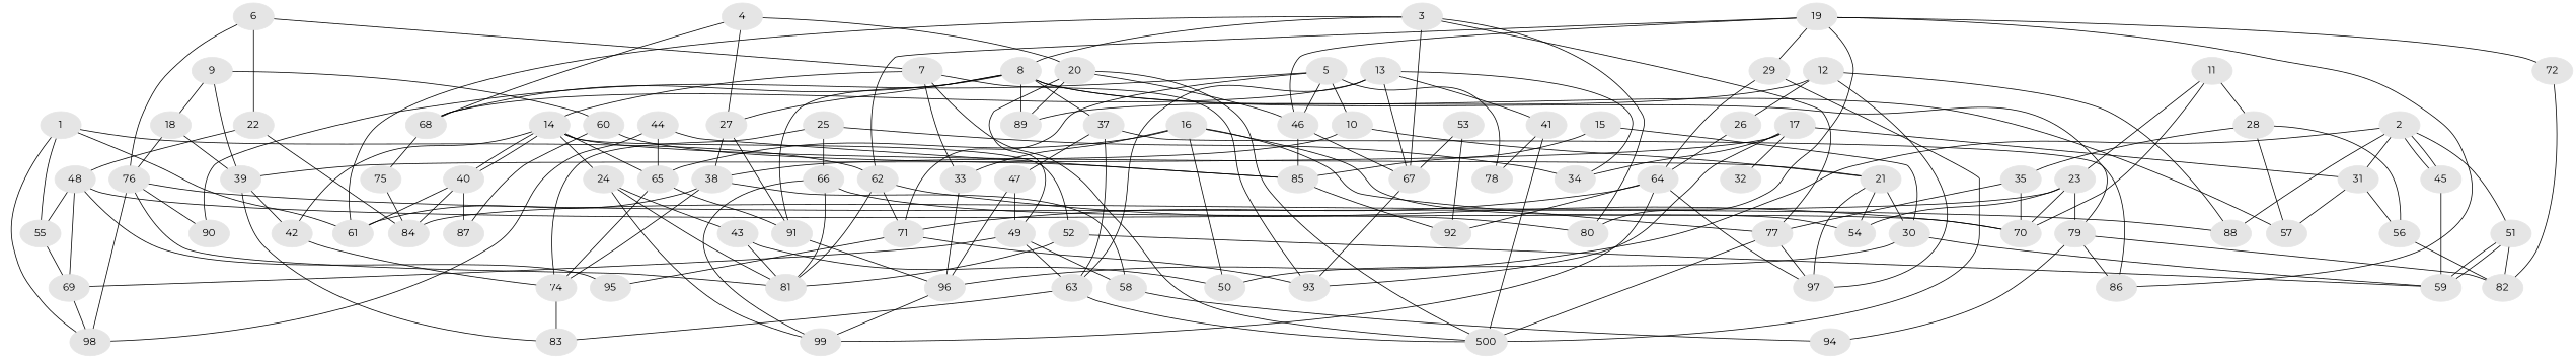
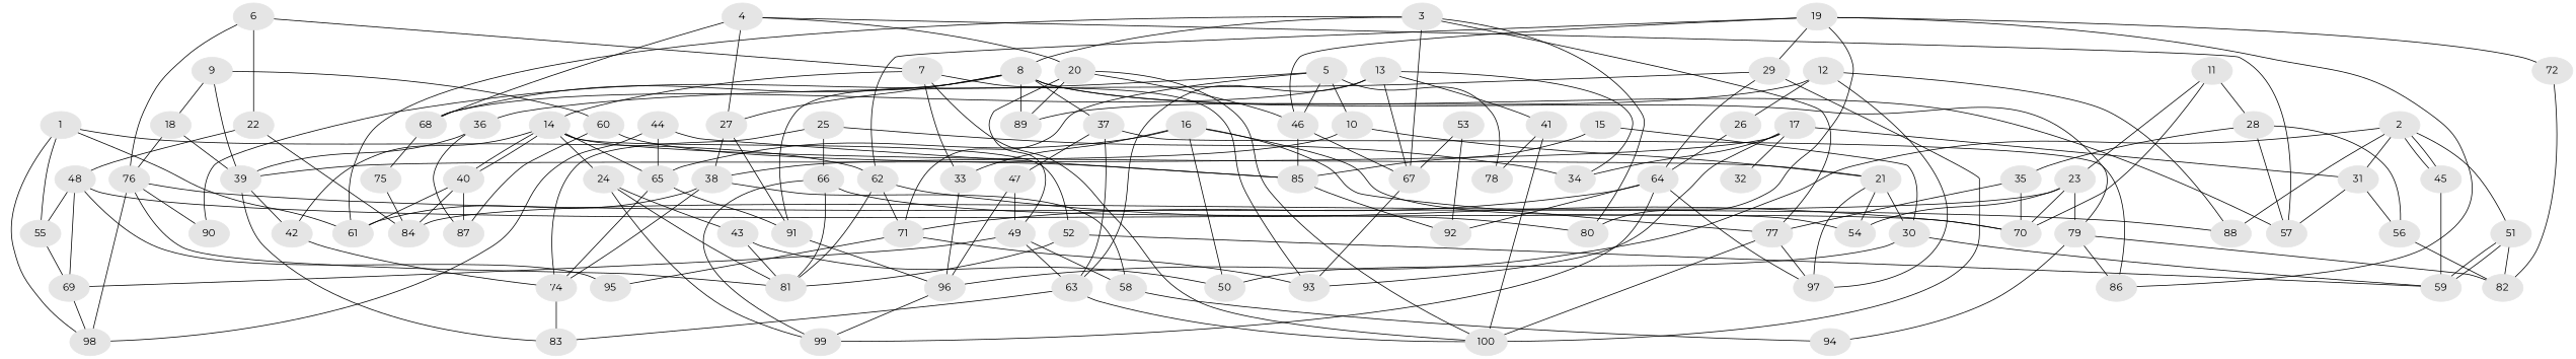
  graph {
    fontname=Montserrat
    node [color=gray90 fontname=Montserrat style=filled]
    edge [fontname=Montserrat]
    1
    55
    61
    62
    98
    69
    71
    70
    81
    2
    31
    45
    51
    88
    96
    57
    56
    59
    82
    99
    3
    8
    67
    77
    80
    27
    68
    37
    79
    89
    91
    93
-   100 [label=500]
+   100
    97
    4
    20
    46
    49
    38
    75
    5
    10
    78
    90
    21
    85
    95
    6
    7
    22
    76
    14
    33
    48
    84
    24
    40
    42
    52
    65
    63
    86
    47
    94
    9
    18
    39
    60
    83
    87
    30
    54
    74
    58
    11
    23
    28
    35
    12
    26
    64
    13
    34
    41
    43
    15
    50
    92
    16
    17
    32
    19
    29
    72
+   36
    25
    66
    44
    53
    1 -- 55
    1 -- 61
    1 -- 62
    1 -- 98
    55 -- 69
    62 -- 71
    62 -- 70
    62 -- 81
    69 -- 98
    71 -- 93
    71 -- 95
    2 -- 31
    2 -- 45
    2 -- 45
    2 -- 51
    2 -- 88
    2 -- 96
    31 -- 57
    31 -- 56
    45 -- 59
    51 -- 59
    51 -- 59
    51 -- 82
    96 -- 99
    56 -- 82
    3 -- 61
    3 -- 8
    3 -- 67
    3 -- 77
    3 -- 80
    8 -- 57
    8 -- 27
    8 -- 68
    8 -- 37
    8 -- 79
    8 -- 89
    8 -- 91
    67 -- 93
    77 -- 100
    77 -- 97
    27 -- 91
    27 -- 38
    68 -- 75
    37 -- 63
    37 -- 86
    37 -- 47
    79 -- 82
    79 -- 86
    79 -- 94
    91 -- 96
+   4 -- 57
    4 -- 27
    4 -- 68
    4 -- 20
    20 -- 89
    20 -- 100
    20 -- 46
    20 -- 49
    46 -- 67
    46 -- 85
    49 -- 69
    49 -- 63
    49 -- 58
    38 -- 61
    38 -- 74
    38 -- 58
    75 -- 84
    5 -- 71
    5 -- 46
    5 -- 10
    5 -- 78
    5 -- 90
    10 -- 38
    10 -- 21
    21 -- 97
    21 -- 30
    21 -- 54
    85 -- 92
    6 -- 7
    6 -- 22
    6 -- 76
    7 -- 93
    7 -- 100
    7 -- 14
    7 -- 33
    22 -- 48
    22 -- 84
    76 -- 98
    76 -- 81
    76 -- 88
    76 -- 90
    14 -- 21
    14 -- 24
    14 -- 40
    14 -- 40
    14 -- 42
    14 -- 52
    14 -- 65
    33 -- 96
    48 -- 55
    48 -- 69
    48 -- 70
    48 -- 95
    24 -- 81
    24 -- 99
    24 -- 43
    40 -- 61
    40 -- 84
    40 -- 87
    42 -- 74
    52 -- 81
    52 -- 59
    65 -- 91
    65 -- 74
    63 -- 100
    63 -- 83
    47 -- 96
    47 -- 49
    9 -- 18
    9 -- 39
    9 -- 60
    18 -- 76
    18 -- 39
    39 -- 42
    39 -- 83
    60 -- 85
    60 -- 87
    30 -- 59
    30 -- 50
    74 -- 83
    58 -- 94
    11 -- 70
    11 -- 23
    11 -- 28
    23 -- 70
    23 -- 79
    23 -- 84
    23 -- 54
    28 -- 57
    28 -- 56
    28 -- 35
    35 -- 70
    35 -- 77
    12 -- 88
    12 -- 89
    12 -- 97
    12 -- 26
    26 -- 64
    64 -- 71
    64 -- 99
    64 -- 97
    64 -- 92
    13 -- 67
    13 -- 68
    13 -- 63
    13 -- 34
    13 -- 41
    41 -- 100
    41 -- 78
    43 -- 81
    43 -- 50
    15 -- 85
    15 -- 30
    16 -- 77
    16 -- 33
    16 -- 65
    16 -- 54
    16 -- 50
    17 -- 31
    17 -- 93
    17 -- 39
    17 -- 34
    17 -- 32
    19 -- 62
    19 -- 80
    19 -- 46
    19 -- 86
    19 -- 29
    19 -- 72
    29 -- 100
    29 -- 64
+   29 -- 36
    72 -- 82
+   36 -- 39
+   36 -- 87
    25 -- 74
    25 -- 34
    25 -- 66
    66 -- 81
    66 -- 99
    66 -- 80
    44 -- 98
    44 -- 85
    44 -- 65
    53 -- 67
    53 -- 92
  }
